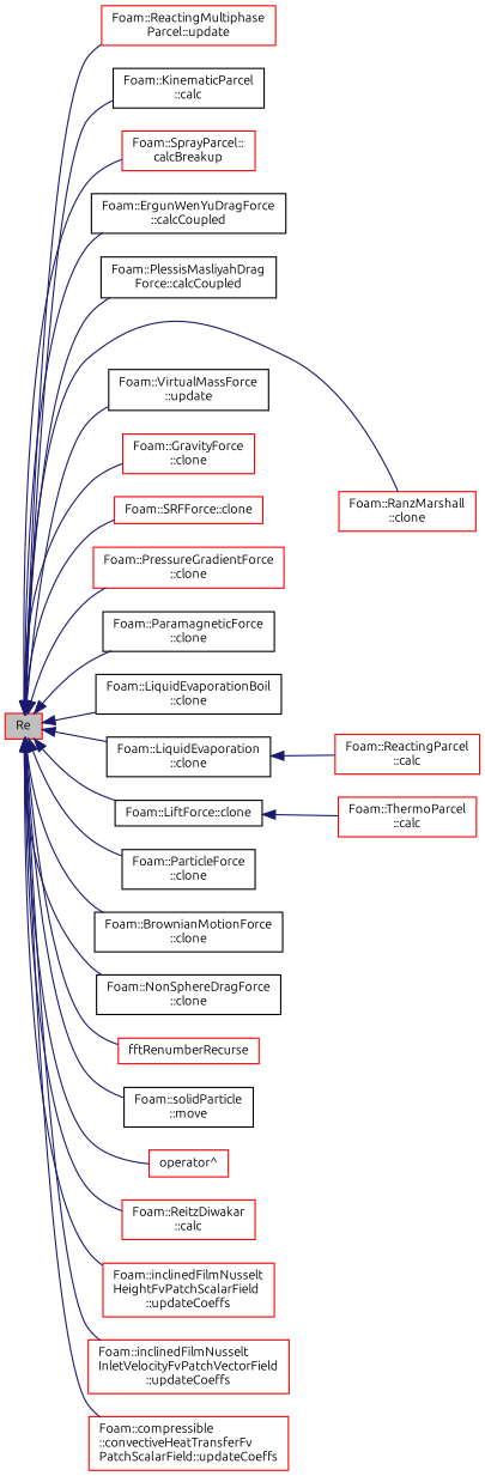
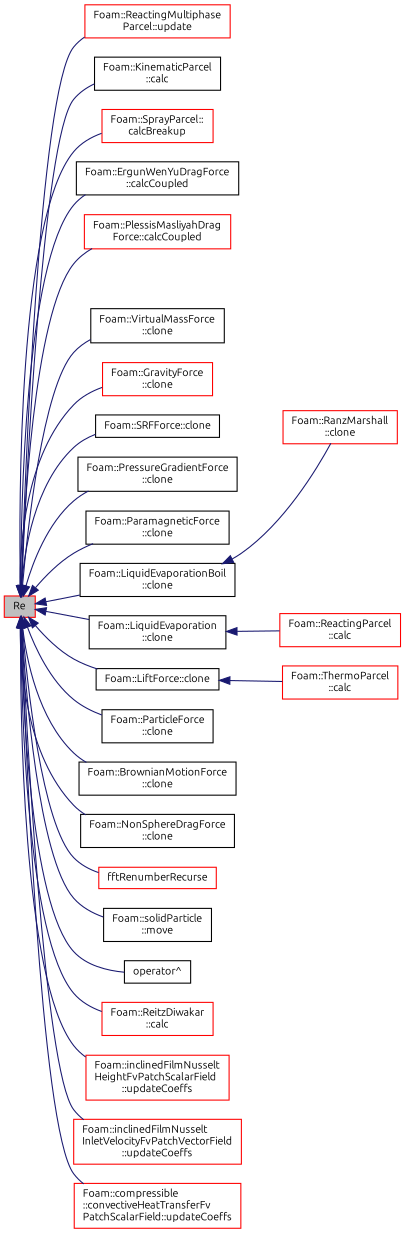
  digraph {
    fontname=Ubuntu
    rankdir=LR
    node [color=black fontname=Ubuntu fontsize=10 shape=record]
    edge [color=midnightblue dir=back fontname=Ubuntu fontsize=10 labelfontname=Helvetica labelfontsize=10 style=solid]
    n1 [color=red fillcolor=grey75 fontcolor=black height=0.2 label=Re style=filled width=0.4]
    n2 [color=red height=0.2 label="Foam::ReactingMultiphase\lParcel::update" width=0.4]
    n3 [height=0.2 label="Foam::KinematicParcel\l::calc" width=0.4]
    n4 [color=red height=0.2 label="Foam::SprayParcel::\lcalcBreakup" width=0.4]
    n5 [height=0.2 label="Foam::ErgunWenYuDragForce\l::calcCoupled" width=0.4]
-   n6 [height=0.2 label="Foam::PlessisMasliyahDrag\lForce::calcCoupled" width=0.4]
+   n6 [color=red height=0.2 label="Foam::PlessisMasliyahDrag\lForce::calcCoupled" width=0.4]
    n7 [color=red height=0.2 label="Foam::RanzMarshall\l::clone" width=0.4]
-   n8 [height=0.2 label="Foam::VirtualMassForce\l::update" width=0.4]
+   n8 [height=0.2 label="Foam::VirtualMassForce\l::clone" width=0.4]
    n9 [color=red height=0.2 label="Foam::GravityForce\l::clone" width=0.4]
-   n10 [color=red height=0.2 label="Foam::SRFForce::clone" width=0.4]
-   n11 [color=red height=0.2 label="Foam::PressureGradientForce\l::clone" width=0.4]
+   n10 [height=0.2 label="Foam::SRFForce::clone" width=0.4]
+   n11 [height=0.2 label="Foam::PressureGradientForce\l::clone" width=0.4]
    n12 [height=0.2 label="Foam::ParamagneticForce\l::clone" width=0.4]
    n13 [height=0.2 label="Foam::LiquidEvaporation\l::clone" width=0.4]
    n14 [height=0.2 label="Foam::LiftForce::clone" width=0.4]
    n15 [height=0.2 label="Foam::LiquidEvaporationBoil\l::clone" width=0.4]
    n16 [height=0.2 label="Foam::ParticleForce\l::clone" width=0.4]
    n17 [height=0.2 label="Foam::BrownianMotionForce\l::clone" width=0.4]
    n18 [height=0.2 label="Foam::NonSphereDragForce\l::clone" width=0.4]
    n19 [color=red height=0.2 label=fftRenumberRecurse width=0.4]
    n20 [height=0.2 label="Foam::solidParticle\l::move" width=0.4]
-   n21 [color=red height=0.2 label="operator^" width=0.4]
+   n21 [height=0.2 label="operator^" width=0.4]
    n22 [color=red height=0.2 label="Foam::ReitzDiwakar\l::calc" width=0.4]
    n23 [color=red height=0.2 label="Foam::inclinedFilmNusselt\lHeightFvPatchScalarField\l::updateCoeffs" width=0.4]
    n24 [color=red height=0.2 label="Foam::inclinedFilmNusselt\lInletVelocityFvPatchVectorField\l::updateCoeffs" width=0.4]
    n25 [color=red height=0.2 label="Foam::compressible\l::convectiveHeatTransferFv\lPatchScalarField::updateCoeffs" width=0.4]
    n26 [color=red height=0.2 label="Foam::ReactingParcel\l::calc" width=0.4]
    n27 [color=red height=0.2 label="Foam::ThermoParcel\l::calc" width=0.4]
    n1 -> n2
    n1 -> n3
    n1 -> n4
    n1 -> n5
    n1 -> n6
-   n1 -> n7
+   n15 -> n7
    n1 -> n8
    n1 -> n9
    n1 -> n10
    n1 -> n11
    n1 -> n12
    n1 -> n13
    n1 -> n14
    n1 -> n15
    n1 -> n16
    n1 -> n17
    n1 -> n18
    n1 -> n19
    n1 -> n20
    n1 -> n21
    n1 -> n22
    n1 -> n23
    n1 -> n24
    n1 -> n25
    n13 -> n26
    n14 -> n27
  }
